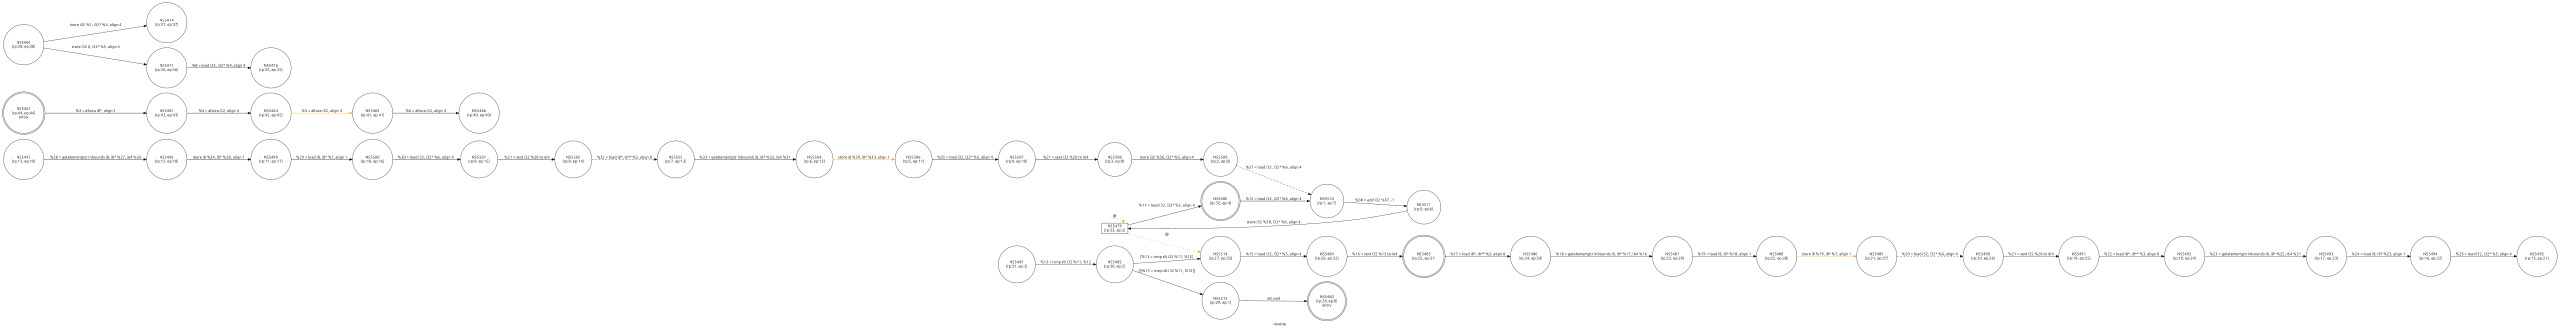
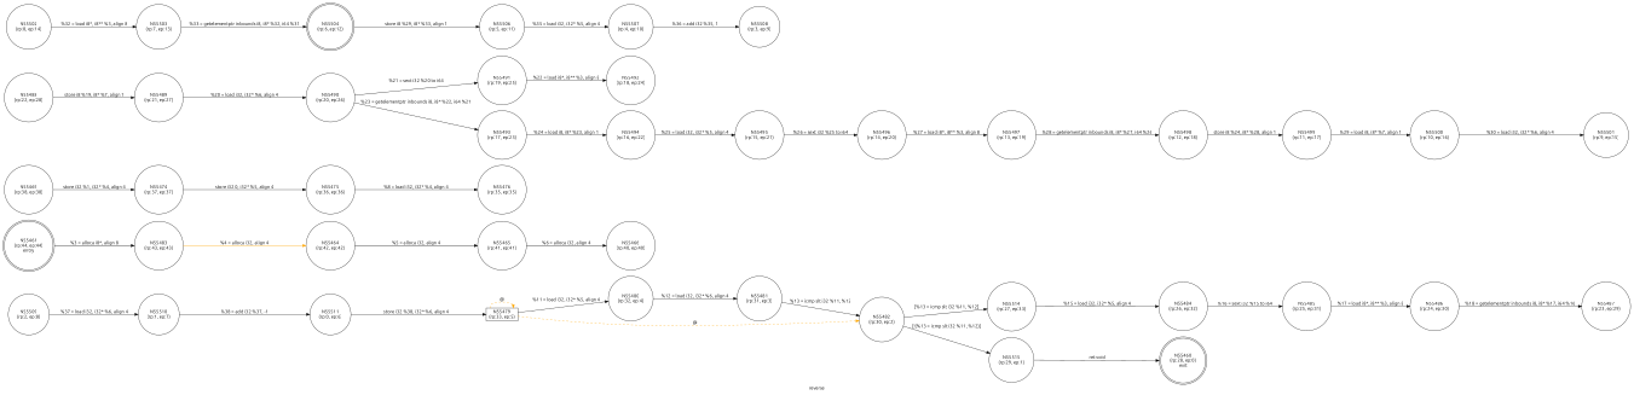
  digraph {
    fontname=Ubuntu
    label=reverse
    rankdir=LR
    node [fontname=Ubuntu shape=circle]
    edge [fontname=Ubuntu]
-   n1 [label="N55460\n(rp:28, ep:0)\nentry" shape=doublecircle]
+   n1 [label="N55460\n(rp:28, ep:0)\nexit" shape=doublecircle]
    n2 [label="N55461\n(rp:44, ep:44)\nentry" shape=doublecircle]
    n3 [label="N55483\n(rp:43, ep:43)"]
    n4 [label="N55464\n(rp:42, ep:42)"]
    n5 [label="N55465\n(rp:41, ep:41)"]
    n6 [label="N55466\n(rp:40, ep:40)"]
    n7 [label="N55469\n(rp:38, ep:38)"]
    n8 [label="N55474\n(rp:37, ep:37)"]
    n9 [label="N55475\n(rp:36, ep:36)"]
    n10 [label="N55476\n(rp:35, ep:35)"]
    n11 [label="N55479\n(rp:33, ep:5)" shape=box]
-   n12 [label="N55480\n(rp:32, ep:4)" shape=doublecircle]
+   n12 [label="N55480\n(rp:32, ep:4)"]
    n13 [label="N55482\n(rp:30, ep:2)"]
    n14 [label="N55481\n(rp:31, ep:3)"]
    n15 [label="N55514\n(rp:27, ep:33)"]
    n16 [label="N55515\n(rp:29, ep:1)"]
    n17 [label="N55484\n(rp:26, ep:32)"]
-   n18 [label="N55485\n(rp:25, ep:31)" shape=doublecircle]
+   n18 [label="N55485\n(rp:25, ep:31)"]
    n19 [label="N55486\n(rp:24, ep:30)"]
    n20 [label="N55487\n(rp:23, ep:29)"]
    n21 [label="N55488\n(rp:22, ep:28)"]
    n22 [label="N55489\n(rp:21, ep:27)"]
    n23 [label="N55490\n(rp:20, ep:26)"]
    n24 [label="N55491\n(rp:19, ep:25)"]
    n25 [label="N55492\n(rp:18, ep:24)"]
    n26 [label="N55493\n(rp:17, ep:23)"]
    n27 [label="N55494\n(rp:16, ep:22)"]
    n28 [label="N55495\n(rp:15, ep:21)"]
+   n29 [label="N55496\n(rp:14, ep:20)"]
    n30 [label="N55497\n(rp:13, ep:19)"]
    n31 [label="N55498\n(rp:12, ep:18)"]
    n32 [label="N55499\n(rp:11, ep:17)"]
    n33 [label="N55500\n(rp:10, ep:16)"]
    n34 [label="N55501\n(rp:9, ep:15)"]
    n35 [label="N55502\n(rp:8, ep:14)"]
    n36 [label="N55503\n(rp:7, ep:13)"]
-   n37 [label="N55504\n(rp:6, ep:12)"]
+   n37 [label="N55504\n(rp:6, ep:12)" shape=doublecircle]
    n38 [label="N55506\n(rp:5, ep:11)"]
    n39 [label="N55507\n(rp:4, ep:10)"]
    n40 [label="N55508\n(rp:3, ep:9)"]
    n41 [label="N55509\n(rp:2, ep:8)"]
    n42 [label="N55510\n(rp:1, ep:7)"]
    n43 [label="N55511\n(rp:0, ep:6)"]
    n2 -> n3 [label="%3 = alloca i8*, align 8"]
-   n3 -> n4 [label="%4 = alloca i32, align 4"]
-   n4 -> n5 [label="%5 = alloca i32, align 4" color=orange]
+   n3 -> n4 [label="%4 = alloca i32, align 4" color=orange]
+   n4 -> n5 [label="%5 = alloca i32, align 4"]
    n5 -> n6 [label="%6 = alloca i32, align 4"]
    n7 -> n8 [label="store i32 %1, i32* %4, align 4"]
-   n7 -> n9 [label="store i32 0, i32* %5, align 4"]
+   n8 -> n9 [label="store i32 0, i32* %5, align 4"]
    n9 -> n10 [label="%8 = load i32, i32* %4, align 4"]
    n11 -> n11 [color=orange label="@" style=dashed]
    n11 -> n12 [label="%11 = load i32, i32* %5, align 4"]
-   n11 -> n15 [color=orange label="@" style=dashed]
-   n12 -> n42 [label="%12 = load i32, i32* %6, align 4"]
+   n11 -> n13 [color=orange label="@" style=dashed]
+   n12 -> n14 [label="%12 = load i32, i32* %6, align 4"]
    n13 -> n15 [label="[%13 = icmp slt i32 %11, %12]"]
    n13 -> n16 [label="[!(%13 = icmp slt i32 %11, %12)]"]
    n14 -> n13 [label="%13 = icmp slt i32 %11, %12"]
    n15 -> n17 [label="%15 = load i32, i32* %5, align 4"]
    n16 -> n1 [label="ret void"]
    n17 -> n18 [label="%16 = sext i32 %15 to i64"]
    n18 -> n19 [label="%17 = load i8*, i8** %3, align 8"]
    n19 -> n20 [label="%18 = getelementptr inbounds i8, i8* %17, i64 %16"]
-   n20 -> n21 [label="%19 = load i8, i8* %18, align 1"]
-   n21 -> n22 [label="store i8 %19, i8* %7, align 1" color=orange]
-   n22 -> n23 [label="%20 = load i32, i32* %6, align 4" style=dashed]
+   n21 -> n22 [label="store i8 %19, i8* %7, align 1"]
+   n22 -> n23 [label="%20 = load i32, i32* %6, align 4"]
    n23 -> n24 [label="%21 = sext i32 %20 to i64"]
    n24 -> n25 [label="%22 = load i8*, i8** %3, align 8"]
-   n25 -> n26 [label="%23 = getelementptr inbounds i8, i8* %22, i64 %21"]
+   n23 -> n26 [label="%23 = getelementptr inbounds i8, i8* %22, i64 %21"]
    n26 -> n27 [label="%24 = load i8, i8* %23, align 1"]
    n27 -> n28 [label="%25 = load i32, i32* %5, align 4"]
+   n28 -> n29 [label="%26 = sext i32 %25 to i64"]
+   n29 -> n30 [label="%27 = load i8*, i8** %3, align 8"]
    n30 -> n31 [label="%28 = getelementptr inbounds i8, i8* %27, i64 %26"]
    n31 -> n32 [label="store i8 %24, i8* %28, align 1"]
    n32 -> n33 [label="%29 = load i8, i8* %7, align 1"]
    n33 -> n34 [label="%30 = load i32, i32* %6, align 4"]
-   n34 -> n35 [label="%31 = sext i32 %30 to i64"]
-   n35 -> n36 [label="%32 = load i8*, i8** %3, align 8" style=dashed]
+   n35 -> n36 [label="%32 = load i8*, i8** %3, align 8"]
    n36 -> n37 [label="%33 = getelementptr inbounds i8, i8* %32, i64 %31"]
-   n37 -> n38 [label="store i8 %29, i8* %33, align 1" color=orange]
+   n37 -> n38 [label="store i8 %29, i8* %33, align 1"]
    n38 -> n39 [label="%35 = load i32, i32* %5, align 4"]
-   n39 -> n40 [label="%21 = sext i32 %20 to i64"]
-   n40 -> n41 [label="store i32 %36, i32* %5, align 4"]
-   n41 -> n42 [label="%37 = load i32, i32* %6, align 4" style=dashed]
+   n39 -> n40 [label="%36 = add i32 %35, 1"]
+   n41 -> n42 [label="%37 = load i32, i32* %6, align 4"]
    n42 -> n43 [label="%38 = add i32 %37, -1"]
    n43 -> n11 [label="store i32 %38, i32* %6, align 4"]
  }
